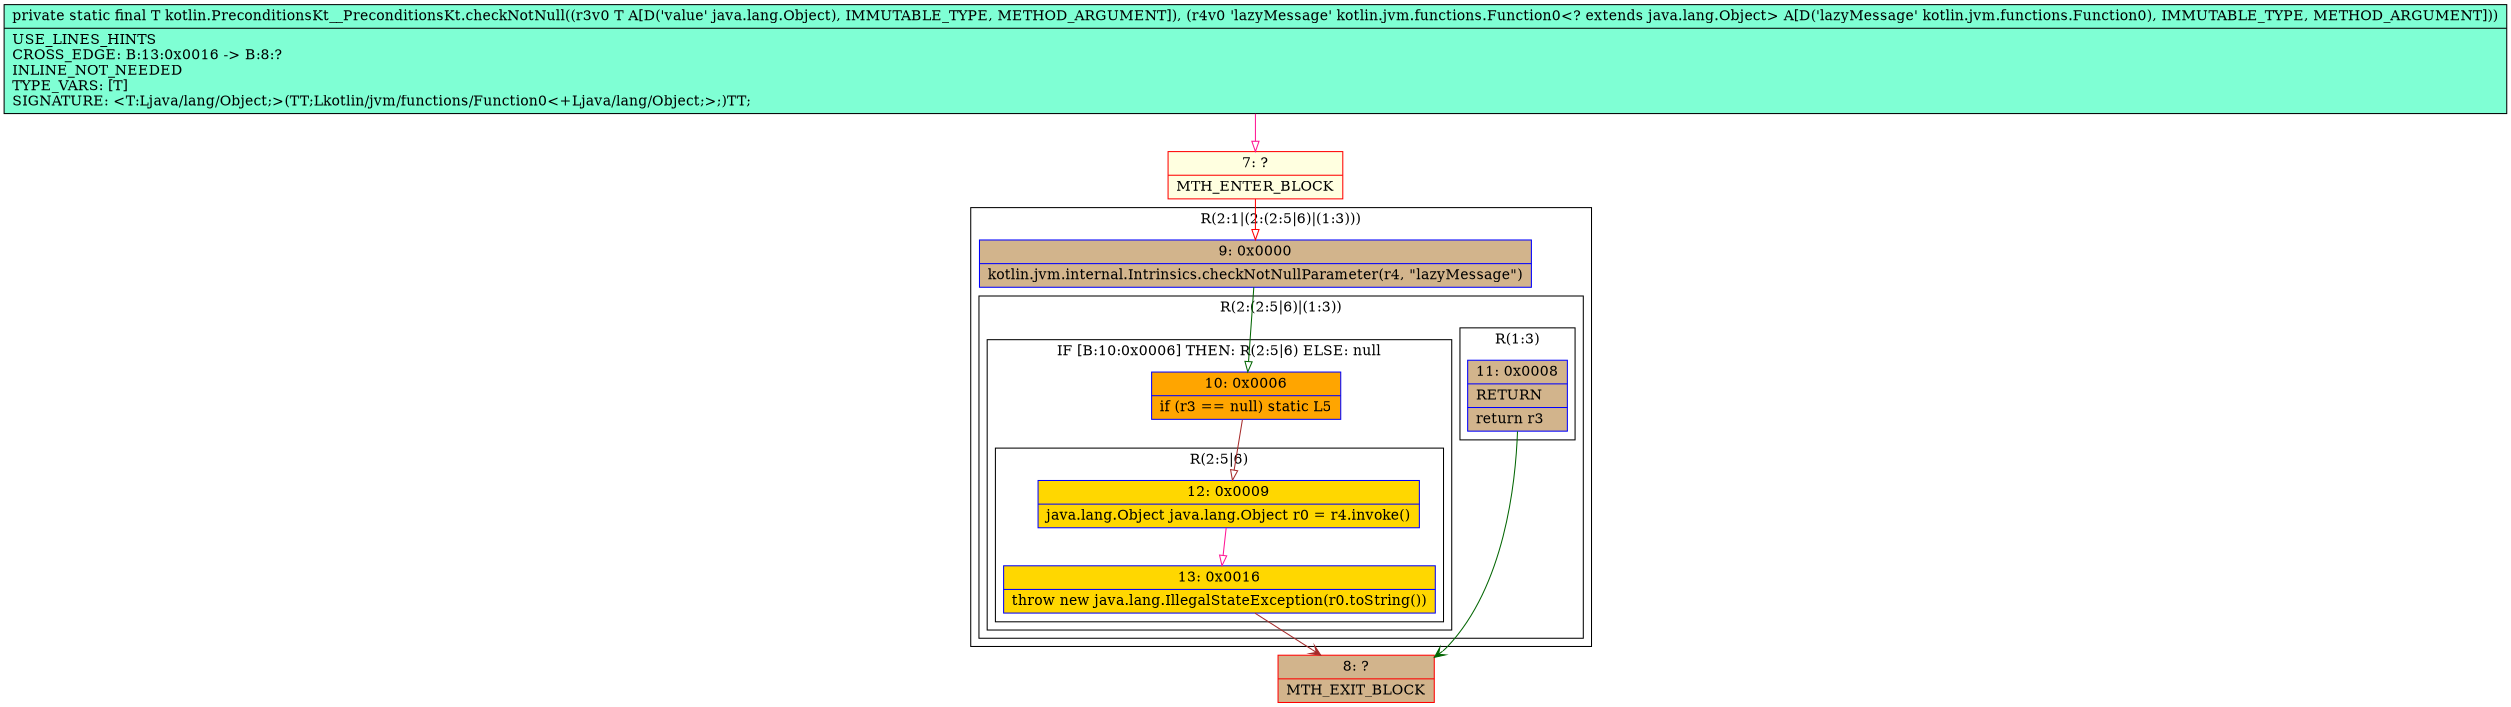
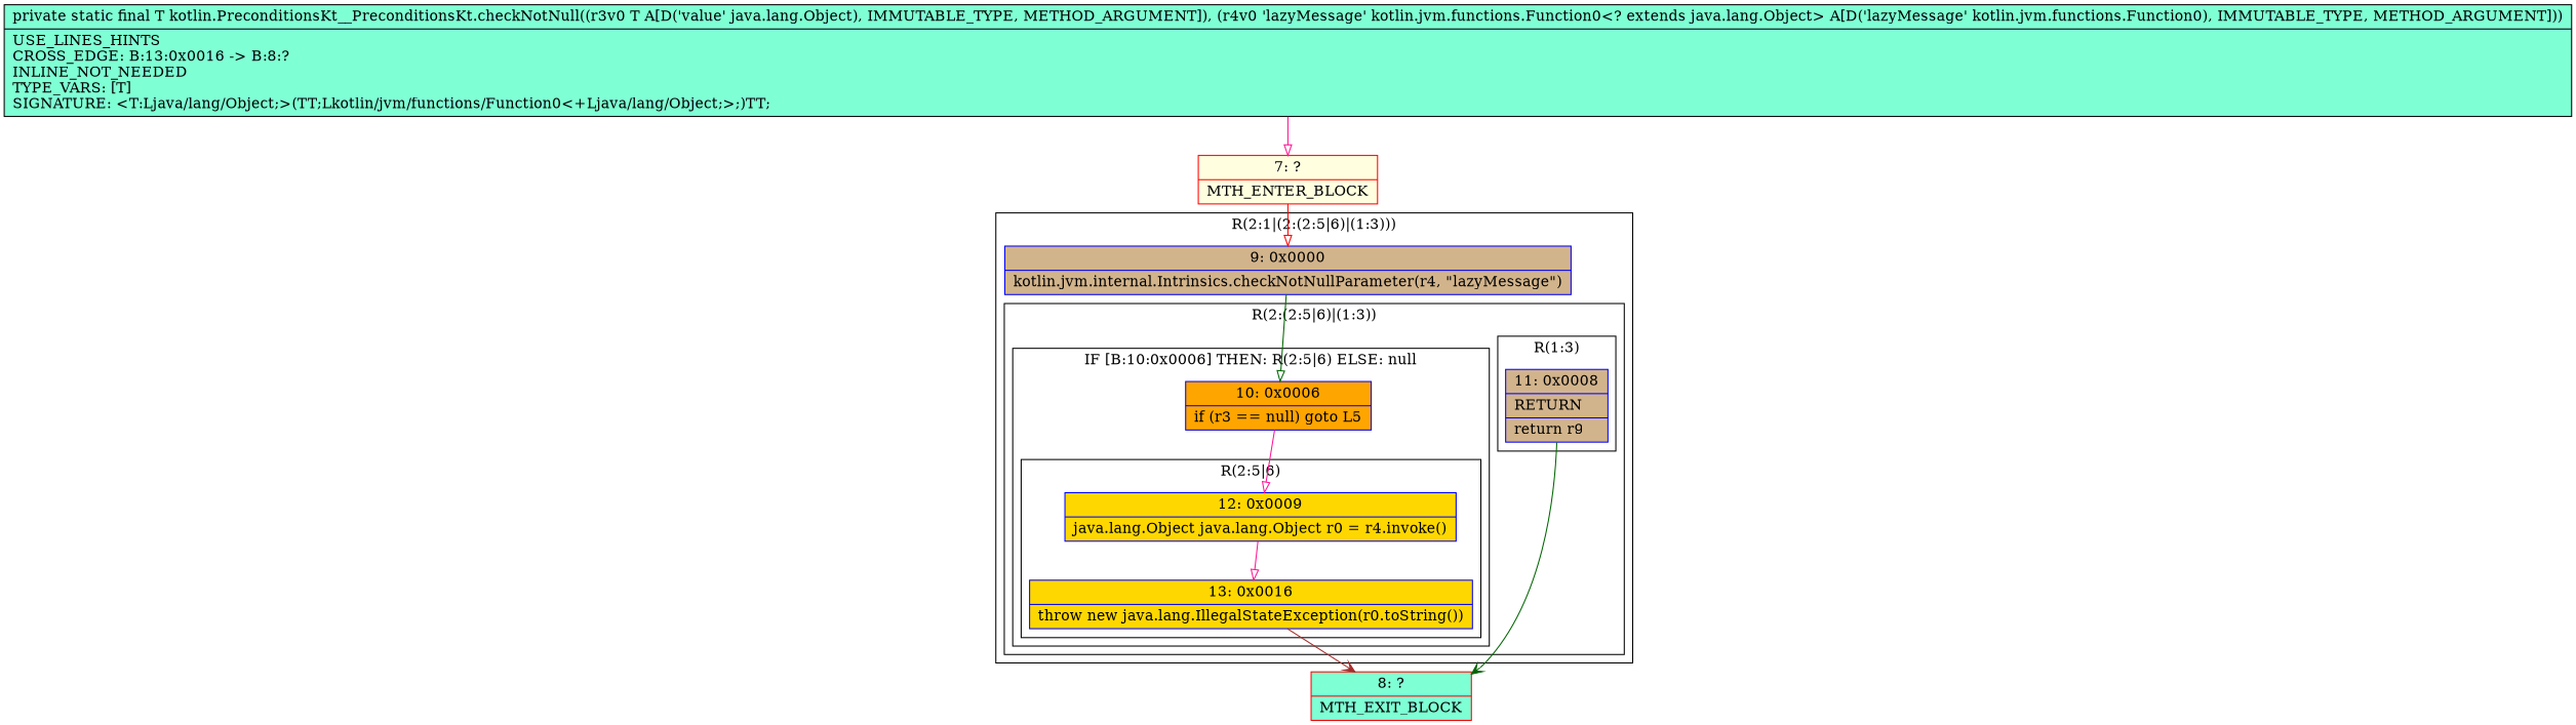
  digraph {
    fontname="DejaVu Serif"
    node [color=blue fillcolor=gold fontname="DejaVu Serif" shape=record style=filled]
    edge [arrowhead=onormal color=deeppink fontname="DejaVu Serif"]
    n1 [label="{12\:\ 0x0009|java.lang.Object java.lang.Object r0 = r4.invoke()\l}"]
    n2 [label="{13\:\ 0x0016|throw new java.lang.IllegalStateException(r0.toString())\l}"]
-   n3 [fillcolor=orange label="{10\:\ 0x0006|if (r3 == null) static L5\l}"]
-   n4 [fillcolor=tan label="{11\:\ 0x0008|RETURN\l|return r3\l}"]
+   n3 [fillcolor=orange label="{10\:\ 0x0006|if (r3 == null) goto L5\l}"]
+   n4 [fillcolor=tan label="{11\:\ 0x0008|RETURN\l|return r9\l}"]
    n5 [fillcolor=tan label="{9\:\ 0x0000|kotlin.jvm.internal.Intrinsics.checkNotNullParameter(r4, \"lazyMessage\")\l}"]
-   n6 [color=red fillcolor=tan label="{8\:\ ?|MTH_EXIT_BLOCK\l}"]
+   n6 [color=red fillcolor=aquamarine label="{8\:\ ?|MTH_EXIT_BLOCK\l}"]
    n7 [color=red fillcolor=lightyellow label="{7\:\ ?|MTH_ENTER_BLOCK\l}"]
    n8 [fillcolor=aquamarine label="{private static final T kotlin.PreconditionsKt__PreconditionsKt.checkNotNull((r3v0 T A[D('value' java.lang.Object), IMMUTABLE_TYPE, METHOD_ARGUMENT]), (r4v0 'lazyMessage' kotlin.jvm.functions.Function0\<? extends java.lang.Object\> A[D('lazyMessage' kotlin.jvm.functions.Function0), IMMUTABLE_TYPE, METHOD_ARGUMENT]))  | USE_LINES_HINTS\lCROSS_EDGE: B:13:0x0016 \-\> B:8:?\lINLINE_NOT_NEEDED\lTYPE_VARS: [T]\lSIGNATURE: \<T:Ljava\/lang\/Object;\>(TT;Lkotlin\/jvm\/functions\/Function0\<+Ljava\/lang\/Object;\>;)TT;\l}" color=""]
    subgraph cluster_1 {
      label="R(2:1|(2:(2:5|6)|(1:3)))"
      n5
      subgraph cluster_2 {
        label="R(2:(2:5|6)|(1:3))"
        subgraph cluster_3 {
          label="IF [B:10:0x0006] THEN: R(2:5|6) ELSE: null"
          n3
          subgraph cluster_4 {
            label="R(2:5|6)"
            n1
            n2
          }
        }
        subgraph cluster_5 {
          label="R(1:3)"
          n4
        }
      }
    }
    n1 -> n2
    n2 -> n6 [arrowhead=vee color=brown]
-   n3 -> n1 [color=brown]
+   n3 -> n1
    n4 -> n6 [arrowhead=vee color=darkgreen]
    n5 -> n3 [color=darkgreen]
    n7 -> n5 [color=red]
    n8 -> n7
  }
